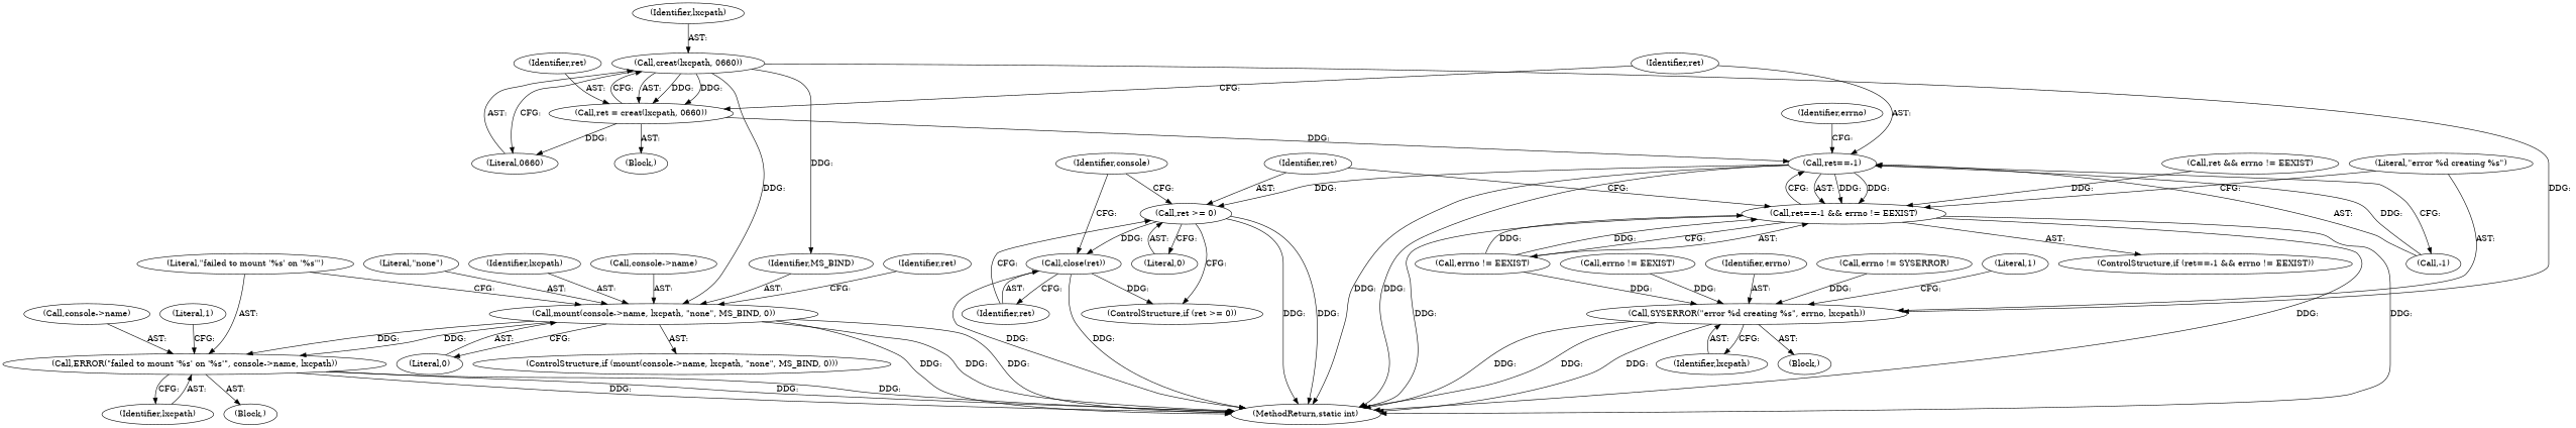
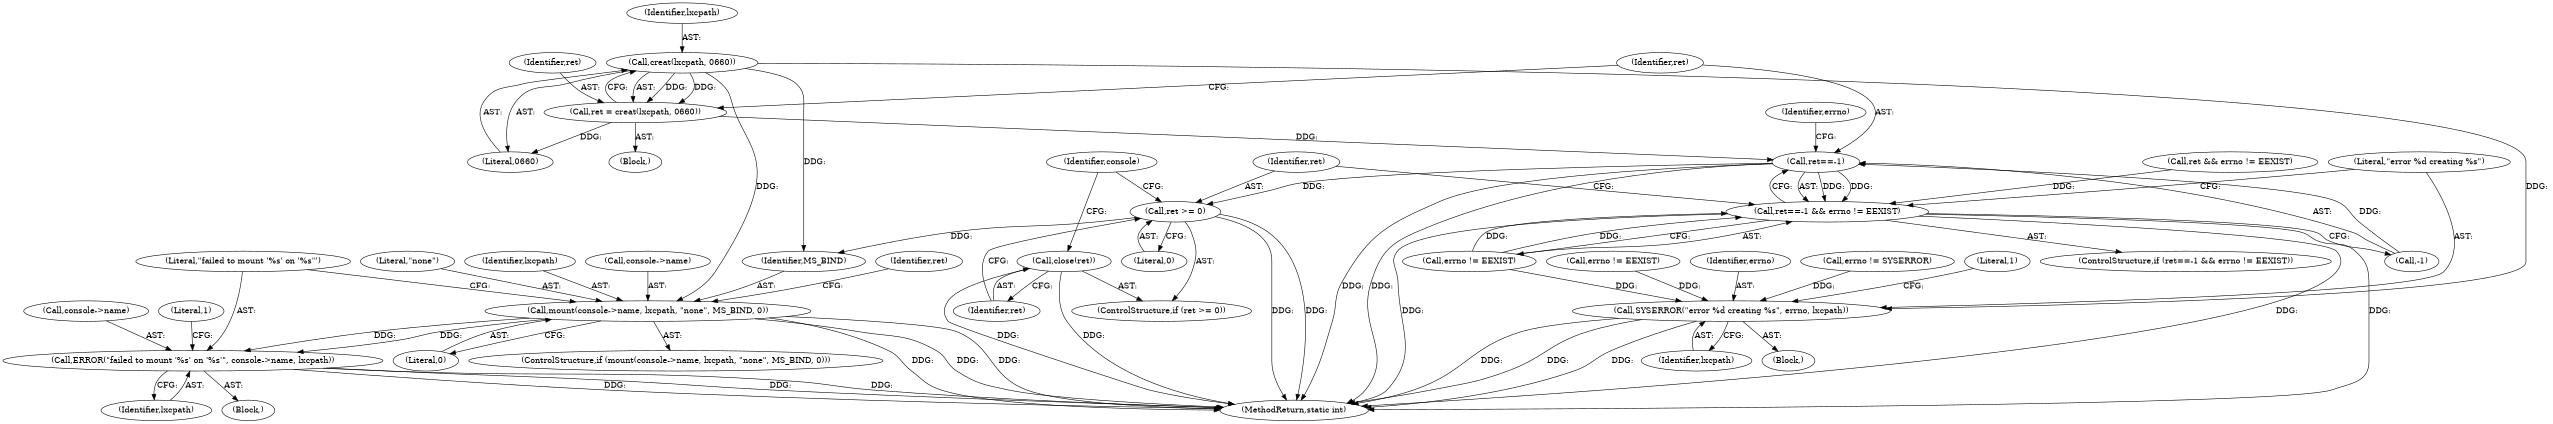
  digraph {
    n1 [label="(Call,creat(lxcpath, 0660))"]
    n2 [label="(Call,ret = creat(lxcpath, 0660))"]
    n3 [label="(Call,SYSERROR(\"error %d creating %s\", errno, lxcpath))"]
    n4 [label="(Call,mount(console->name, lxcpath, \"none\", MS_BIND, 0))"]
    n5 [label="(Literal,0660)"]
    n6 [label="(Identifier,MS_BIND)"]
    n7 [label="(Call,ret==-1)"]
    n8 [label="(Block,)"]
    n9 [label="(MethodReturn,static int)"]
    n10 [label="(Identifier,lxcpath)"]
    n11 [label="(Block,)"]
    n12 [label="(Call,ERROR(\"failed to mount '%s' on '%s'\", console->name, lxcpath))"]
    n13 [label="(Literal,0)"]
    n14 [label="(ControlStructure,if (mount(console->name, lxcpath, \"none\", MS_BIND, 0)))"]
    n15 [label="(Call,ret==-1 && errno != EEXIST)"]
    n16 [label="(Call,ret >= 0)"]
    n17 [label="(Call,-1)"]
    n18 [label="(ControlStructure,if (ret==-1 && errno != EEXIST))"]
    n19 [label="(Call,errno != EEXIST)"]
    n20 [label="(Call,close(ret))"]
    n21 [label="(ControlStructure,if (ret >= 0))"]
    n22 [label="(Literal,0)"]
    n23 [label="(Identifier,ret)"]
    n24 [label="(Block,)"]
    n25 [label="(Identifier,lxcpath)"]
    n26 [label="(Call,ret && errno != EEXIST)"]
    n27 [label="(Identifier,lxcpath)"]
    n28 [label="(Identifier,console)"]
    n29 [label="(Call,console->name)"]
    n30 [label="(Identifier,ret)"]
    n31 [label="(Call,console->name)"]
    n32 [label="(Identifier,ret)"]
    n33 [label="(Literal,1)"]
    n34 [label="(Literal,\"none\")"]
    n35 [label="(Identifier,lxcpath)"]
    n36 [label="(Literal,\"failed to mount '%s' on '%s'\")"]
    n37 [label="(Call,errno != EEXIST)"]
    n38 [label="(Identifier,ret)"]
    n39 [label="(Identifier,errno)"]
    n40 [label="(Identifier,ret)"]
    n41 [label="(Literal,1)"]
    n42 [label="(Identifier,errno)"]
    n43 [label="(Literal,\"error %d creating %s\")"]
    n44 [label="(Call,errno != SYSERROR)"]
    n1 -> n2 [label="AST: "]
    n1 -> n2 [label="DDG: "]
    n1 -> n2 [label="DDG: "]
    n1 -> n3 [label="DDG: "]
    n1 -> n4 [label="DDG: "]
-   n1 -> n5 [label="CFG: "]
+   n1 -> n5 [label="AST: "]
    n1 -> n6 [label="DDG: "]
    n2 -> n1 [label="CFG: "]
    n2 -> n5 [label="DDG: "]
    n2 -> n7 [label="DDG: "]
    n2 -> n8 [label="AST: "]
    n3 -> n9 [label="DDG: "]
    n3 -> n9 [label="DDG: "]
    n3 -> n9 [label="DDG: "]
    n3 -> n10 [label="CFG: "]
    n3 -> n11 [label="AST: "]
    n4 -> n9 [label="DDG: "]
    n4 -> n9 [label="DDG: "]
    n4 -> n9 [label="DDG: "]
    n4 -> n12 [label="DDG: "]
    n4 -> n12 [label="DDG: "]
    n4 -> n13 [label="CFG: "]
    n4 -> n14 [label="AST: "]
    n5 -> n1 [label="AST: "]
    n6 -> n4 [label="AST: "]
    n7 -> n9 [label="DDG: "]
    n7 -> n9 [label="DDG: "]
    n7 -> n15 [label="AST: "]
    n7 -> n15 [label="DDG: "]
    n7 -> n15 [label="DDG: "]
    n7 -> n16 [label="DDG: "]
-   n7 -> n17 [label="CFG: "]
+   n15 -> n17 [label="CFG: "]
    n10 -> n3 [label="AST: "]
    n12 -> n9 [label="DDG: "]
    n12 -> n9 [label="DDG: "]
    n12 -> n9 [label="DDG: "]
    n12 -> n24 [label="AST: "]
    n12 -> n25 [label="CFG: "]
    n13 -> n4 [label="AST: "]
    n15 -> n7 [label="CFG: "]
    n15 -> n9 [label="DDG: "]
    n15 -> n9 [label="DDG: "]
    n15 -> n9 [label="DDG: "]
    n15 -> n18 [label="AST: "]
    n15 -> n19 [label="CFG: "]
    n16 -> n9 [label="DDG: "]
    n16 -> n9 [label="DDG: "]
-   n16 -> n20 [label="DDG: "]
-   n16 -> n21 [label="CFG: "]
+   n16 -> n6 [label="DDG: "]
+   n16 -> n21 [label="AST: "]
    n16 -> n22 [label="CFG: "]
    n17 -> n7 [label="AST: "]
    n17 -> n7 [label="DDG: "]
    n19 -> n3 [label="DDG: "]
    n19 -> n15 [label="AST: "]
    n19 -> n15 [label="DDG: "]
    n19 -> n15 [label="DDG: "]
    n20 -> n9 [label="DDG: "]
    n20 -> n9 [label="DDG: "]
-   n20 -> n21 [label="DDG: "]
+   n20 -> n21 [label="AST: "]
    n20 -> n23 [label="CFG: "]
    n22 -> n16 [label="AST: "]
    n23 -> n16 [label="CFG: "]
    n23 -> n20 [label="AST: "]
    n25 -> n12 [label="AST: "]
    n26 -> n15 [label="DDG: "]
    n27 -> n1 [label="AST: "]
    n28 -> n16 [label="CFG: "]
    n28 -> n20 [label="CFG: "]
    n29 -> n12 [label="AST: "]
    n30 -> n2 [label="CFG: "]
    n30 -> n7 [label="AST: "]
    n31 -> n4 [label="AST: "]
    n32 -> n4 [label="CFG: "]
    n33 -> n3 [label="CFG: "]
    n34 -> n4 [label="AST: "]
    n35 -> n4 [label="AST: "]
    n36 -> n4 [label="CFG: "]
    n36 -> n12 [label="AST: "]
    n37 -> n3 [label="DDG: "]
    n38 -> n15 [label="CFG: "]
    n38 -> n16 [label="AST: "]
    n39 -> n3 [label="AST: "]
    n40 -> n2 [label="AST: "]
    n41 -> n12 [label="CFG: "]
    n42 -> n7 [label="CFG: "]
    n43 -> n3 [label="AST: "]
    n43 -> n15 [label="CFG: "]
    n44 -> n3 [label="DDG: "]
  }
